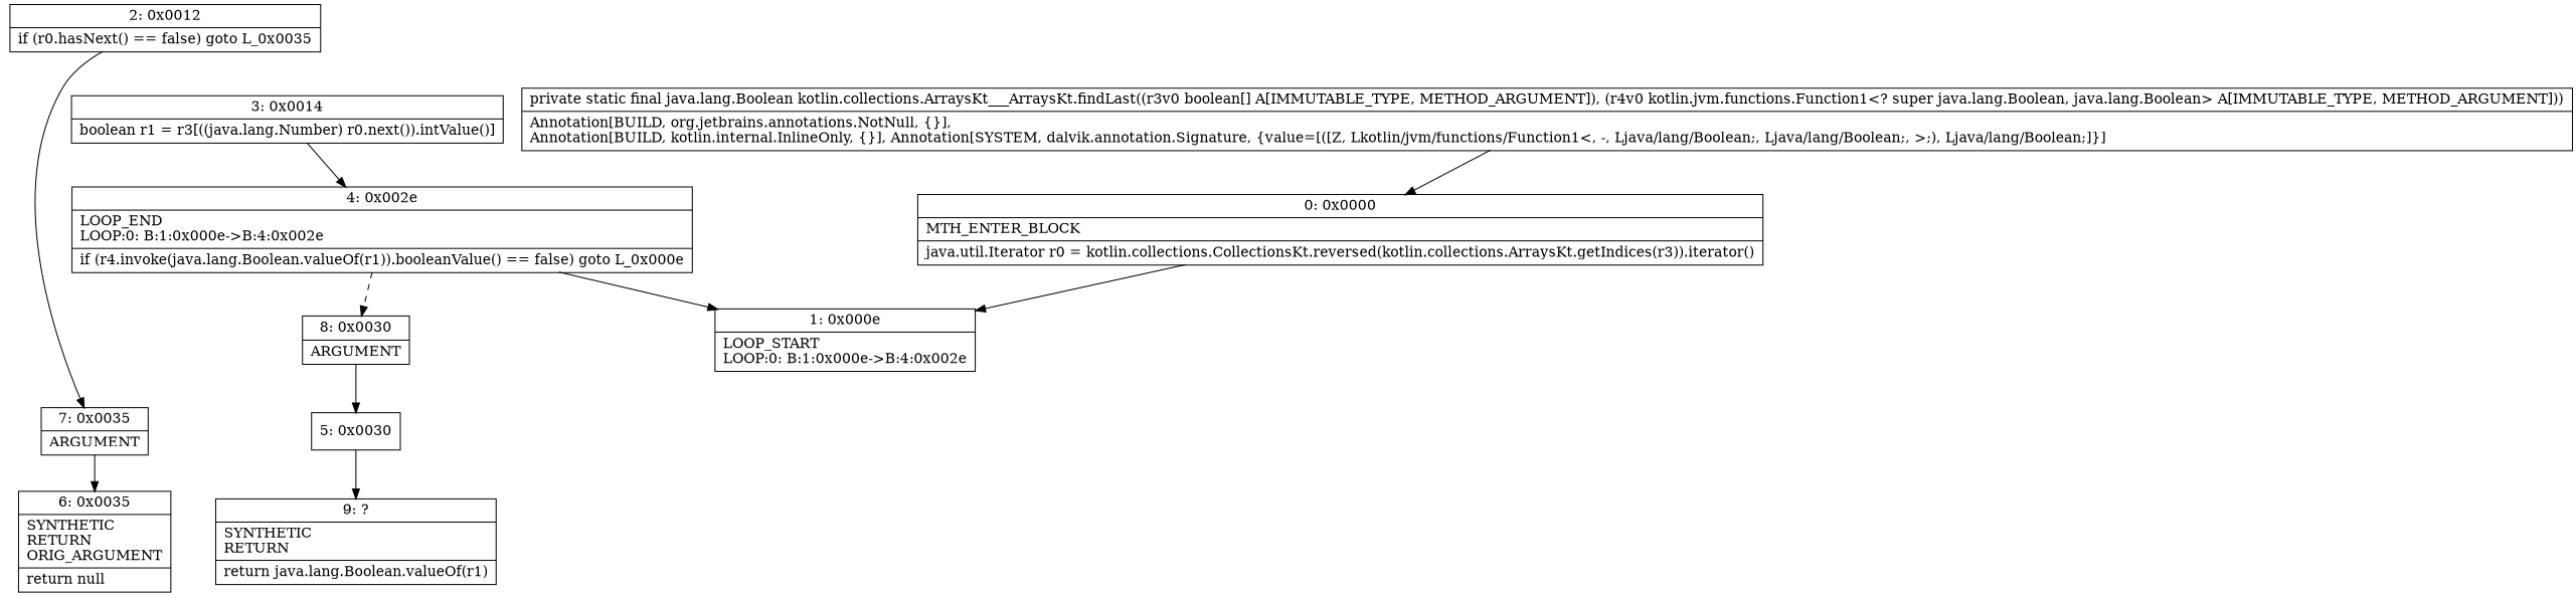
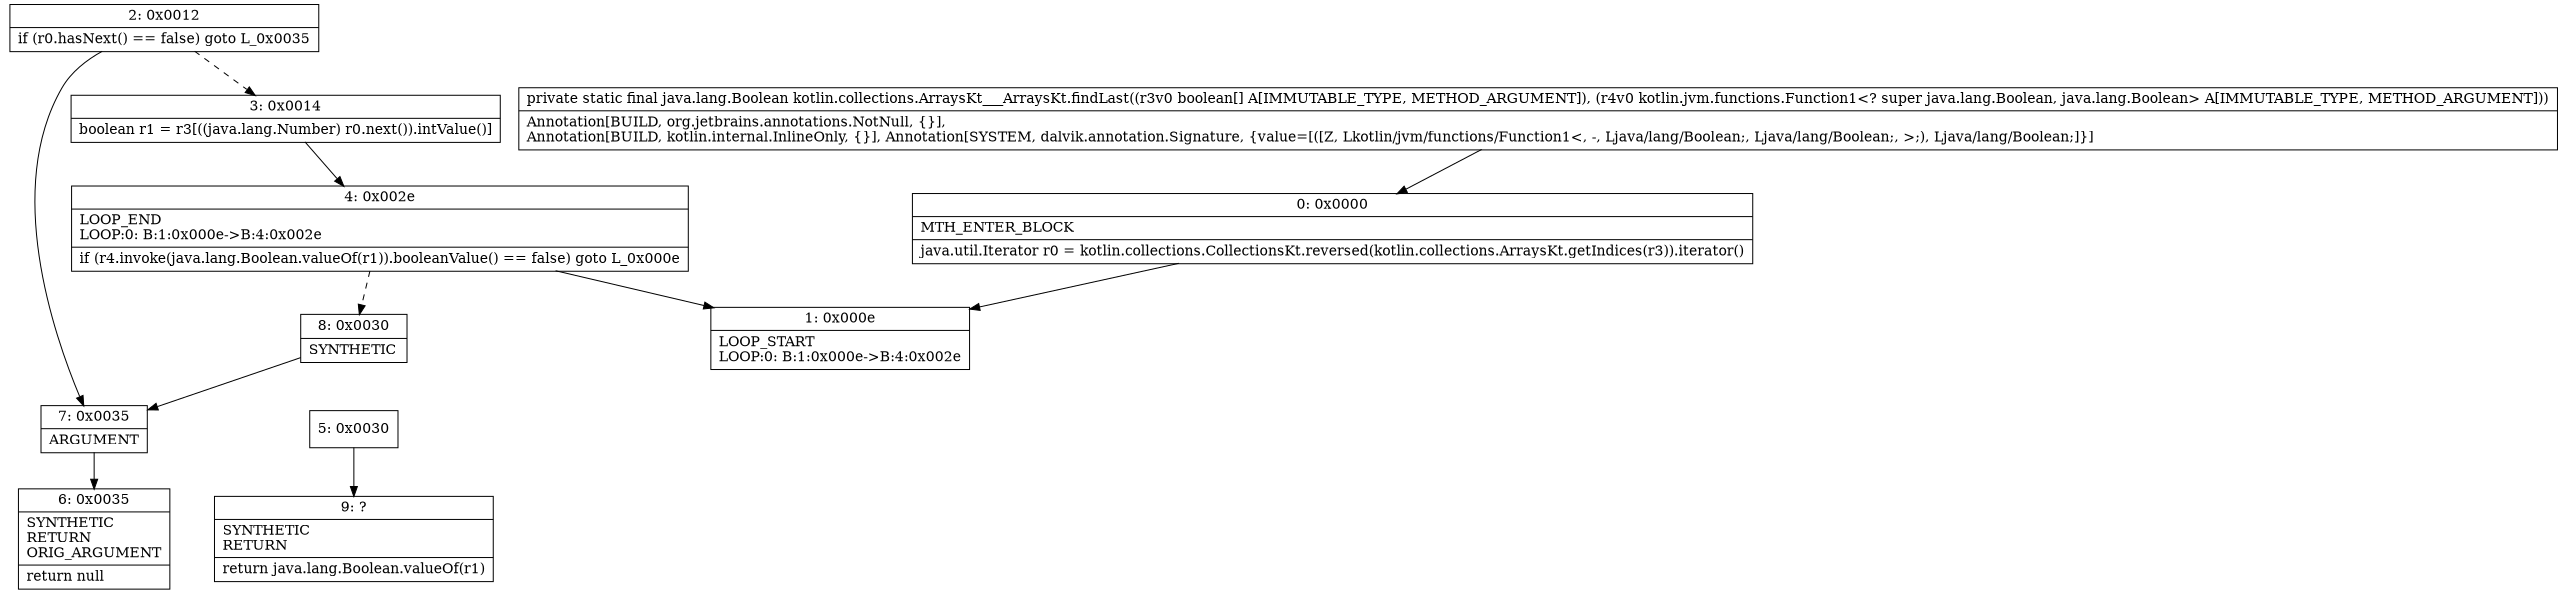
  digraph {
    node [shape=record]
    n1 [label="{0\:\ 0x0000|MTH_ENTER_BLOCK\l|java.util.Iterator r0 = kotlin.collections.CollectionsKt.reversed(kotlin.collections.ArraysKt.getIndices(r3)).iterator()\l}"]
    n2 [label="{1\:\ 0x000e|LOOP_START\lLOOP:0: B:1:0x000e\-\>B:4:0x002e\l}"]
    n3 [label="{2\:\ 0x0012|if (r0.hasNext() == false) goto L_0x0035\l}"]
    n4 [label="{3\:\ 0x0014|boolean r1 = r3[((java.lang.Number) r0.next()).intValue()]\l}"]
    n5 [label="{7\:\ 0x0035|ARGUMENT\l}"]
    n6 [label="{4\:\ 0x002e|LOOP_END\lLOOP:0: B:1:0x000e\-\>B:4:0x002e\l|if (r4.invoke(java.lang.Boolean.valueOf(r1)).booleanValue() == false) goto L_0x000e\l}"]
    n7 [label="{6\:\ 0x0035|SYNTHETIC\lRETURN\lORIG_ARGUMENT\l|return null\l}"]
-   n8 [label="{8\:\ 0x0030|ARGUMENT\l}"]
+   n8 [label="{8\:\ 0x0030|SYNTHETIC\l}"]
    n9 [label="{5\:\ 0x0030}"]
    n10 [label="{9\:\ ?|SYNTHETIC\lRETURN\l|return java.lang.Boolean.valueOf(r1)\l}"]
    n11 [label="{private static final java.lang.Boolean kotlin.collections.ArraysKt___ArraysKt.findLast((r3v0 boolean[] A[IMMUTABLE_TYPE, METHOD_ARGUMENT]), (r4v0 kotlin.jvm.functions.Function1\<? super java.lang.Boolean, java.lang.Boolean\> A[IMMUTABLE_TYPE, METHOD_ARGUMENT]))  | Annotation[BUILD, org.jetbrains.annotations.NotNull, \{\}], \lAnnotation[BUILD, kotlin.internal.InlineOnly, \{\}], Annotation[SYSTEM, dalvik.annotation.Signature, \{value=[([Z, Lkotlin\/jvm\/functions\/Function1\<, \-, Ljava\/lang\/Boolean;, Ljava\/lang\/Boolean;, \>;), Ljava\/lang\/Boolean;]\}]\l}"]
    n1 -> n2
+   n3 -> n4 [style=dashed]
    n3 -> n5
    n4 -> n6
    n5 -> n7
    n6 -> n2
    n6 -> n8 [style=dashed]
-   n8 -> n9
+   n8 -> n5
    n9 -> n10
    n11 -> n1
  }
